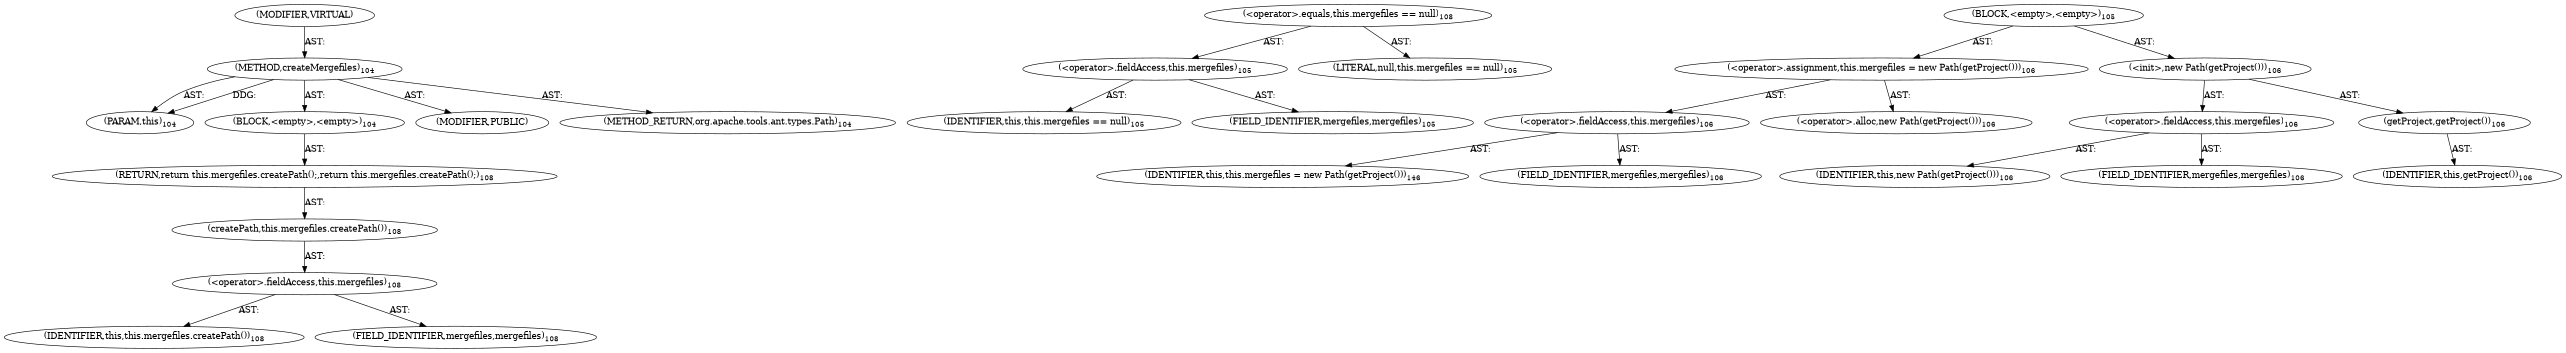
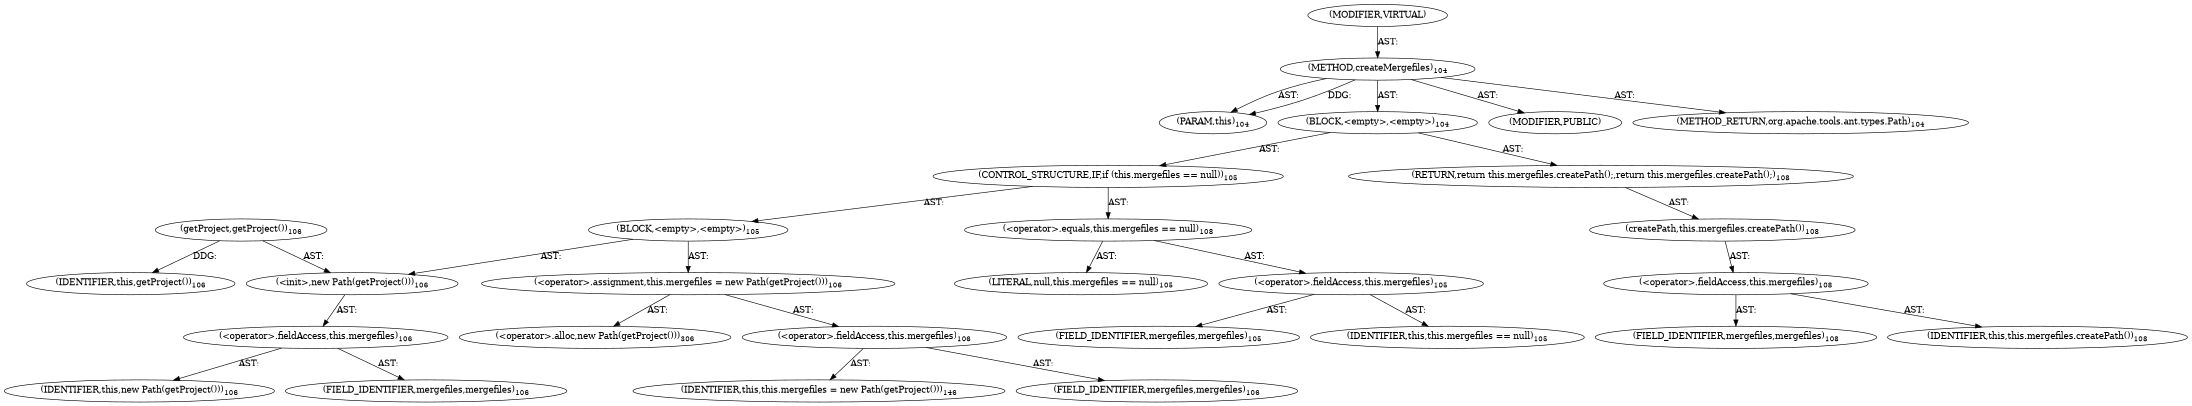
  digraph {
    n1 [label=<(METHOD,createMergefiles)<SUB>104</SUB>>]
    n2 [label=<(PARAM,this)<SUB>104</SUB>>]
    n3 [label=<(BLOCK,&lt;empty&gt;,&lt;empty&gt;)<SUB>104</SUB>>]
    n4 [label=<(MODIFIER,PUBLIC)>]
    n5 [label=<(METHOD_RETURN,org.apache.tools.ant.types.Path)<SUB>104</SUB>>]
+   n6 [label=<(CONTROL_STRUCTURE,IF,if (this.mergefiles == null))<SUB>105</SUB>>]
    n7 [label=<(RETURN,return this.mergefiles.createPath();,return this.mergefiles.createPath();)<SUB>108</SUB>>]
    n8 [label=<(MODIFIER,VIRTUAL)>]
    n9 [label=<(&lt;operator&gt;.equals,this.mergefiles == null)<SUB>108</SUB>>]
    n10 [label=<(BLOCK,&lt;empty&gt;,&lt;empty&gt;)<SUB>105</SUB>>]
    n11 [label=<(createPath,this.mergefiles.createPath())<SUB>108</SUB>>]
    n12 [label=<(&lt;operator&gt;.fieldAccess,this.mergefiles)<SUB>105</SUB>>]
    n13 [label=<(LITERAL,null,this.mergefiles == null)<SUB>105</SUB>>]
    n14 [label=<(&lt;operator&gt;.assignment,this.mergefiles = new Path(getProject()))<SUB>106</SUB>>]
    n15 [label=<(&lt;init&gt;,new Path(getProject()))<SUB>106</SUB>>]
    n16 [label=<(IDENTIFIER,this,this.mergefiles == null)<SUB>105</SUB>>]
    n17 [label=<(FIELD_IDENTIFIER,mergefiles,mergefiles)<SUB>105</SUB>>]
    n18 [label=<(&lt;operator&gt;.fieldAccess,this.mergefiles)<SUB>106</SUB>>]
-   n19 [label=<(&lt;operator&gt;.alloc,new Path(getProject()))<SUB>106</SUB>>]
+   n19 [label=<(&lt;operator&gt;.alloc,new Path(getProject()))<SUB>306</SUB>>]
    n20 [label=<(&lt;operator&gt;.fieldAccess,this.mergefiles)<SUB>106</SUB>>]
    n21 [label=<(getProject,getProject())<SUB>106</SUB>>]
    n22 [label=<(IDENTIFIER,this,this.mergefiles = new Path(getProject()))<SUB>146</SUB>>]
    n23 [label=<(FIELD_IDENTIFIER,mergefiles,mergefiles)<SUB>106</SUB>>]
    n24 [label=<(IDENTIFIER,this,new Path(getProject()))<SUB>106</SUB>>]
    n25 [label=<(FIELD_IDENTIFIER,mergefiles,mergefiles)<SUB>106</SUB>>]
    n26 [label=<(IDENTIFIER,this,getProject())<SUB>106</SUB>>]
    n27 [label=<(&lt;operator&gt;.fieldAccess,this.mergefiles)<SUB>108</SUB>>]
    n28 [label=<(IDENTIFIER,this,this.mergefiles.createPath())<SUB>108</SUB>>]
    n29 [label=<(FIELD_IDENTIFIER,mergefiles,mergefiles)<SUB>108</SUB>>]
    n1 -> n2 [label="AST: "]
    n1 -> n2 [label="DDG: "]
    n1 -> n3 [label="AST: "]
    n1 -> n4 [label="AST: "]
    n1 -> n5 [label="AST: "]
+   n3 -> n6 [label="AST: "]
    n3 -> n7 [label="AST: "]
+   n6 -> n9 [label="AST: "]
+   n6 -> n10 [label="AST: "]
    n7 -> n11 [label="AST: "]
    n8 -> n1 [label="AST: "]
    n9 -> n12 [label="AST: "]
    n9 -> n13 [label="AST: "]
    n10 -> n14 [label="AST: "]
    n10 -> n15 [label="AST: "]
    n11 -> n27 [label="AST: "]
    n12 -> n16 [label="AST: "]
    n12 -> n17 [label="AST: "]
    n14 -> n18 [label="AST: "]
    n14 -> n19 [label="AST: "]
    n15 -> n20 [label="AST: "]
-   n15 -> n21 [label="AST: "]
+   n21 -> n15 [label="AST: "]
    n18 -> n22 [label="AST: "]
    n18 -> n23 [label="AST: "]
    n20 -> n24 [label="AST: "]
    n20 -> n25 [label="AST: "]
-   n21 -> n26 [label="AST: "]
+   n21 -> n26 [label="DDG: "]
    n27 -> n28 [label="AST: "]
    n27 -> n29 [label="AST: "]
  }
